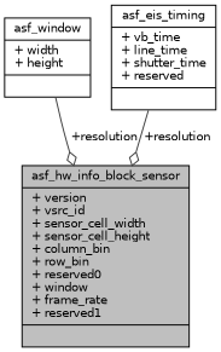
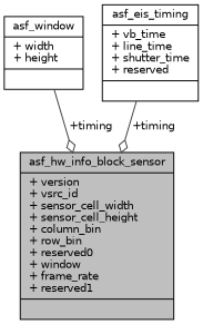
  digraph {
    node [color=black fontname=Helvetica fontsize=10 shape=record]
    edge [arrowhead=odiamond color=grey25 fontname=Helvetica fontsize=10 labelfontname=Helvetica labelfontsize=10 style=solid]
    n1 [fillcolor=grey75 fontcolor=black height=0.2 label="{asf_hw_info_block_sensor\n|+ version\l+ vsrc_id\l+ sensor_cell_width\l+ sensor_cell_height\l+ column_bin\l+ row_bin\l+ reserved0\l+ window\l+ frame_rate\l+ reserved1\l|}" style=filled width=0.4]
    n2 [height=0.2 label="{asf_window\n|+ width\l+ height\l|}" width=0.4]
    n3 [height=0.2 label="{asf_eis_timing\n|+ vb_time\l+ line_time\l+ shutter_time\l+ reserved\l|}" width=0.4]
-   n2 -> n1 [label=" +resolution"]
-   n3 -> n1 [label=" +resolution"]
+   n2 -> n1 [label=" +timing"]
+   n3 -> n1 [label=" +timing"]
  }
